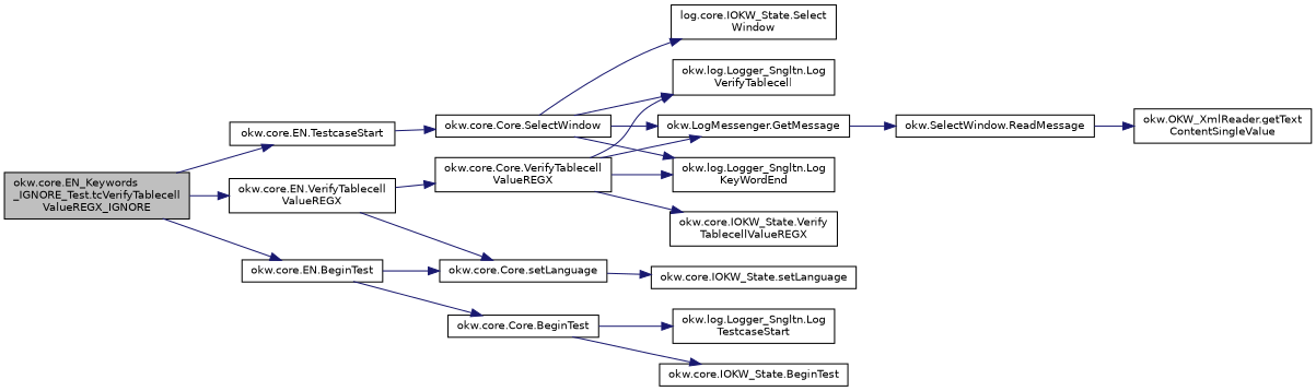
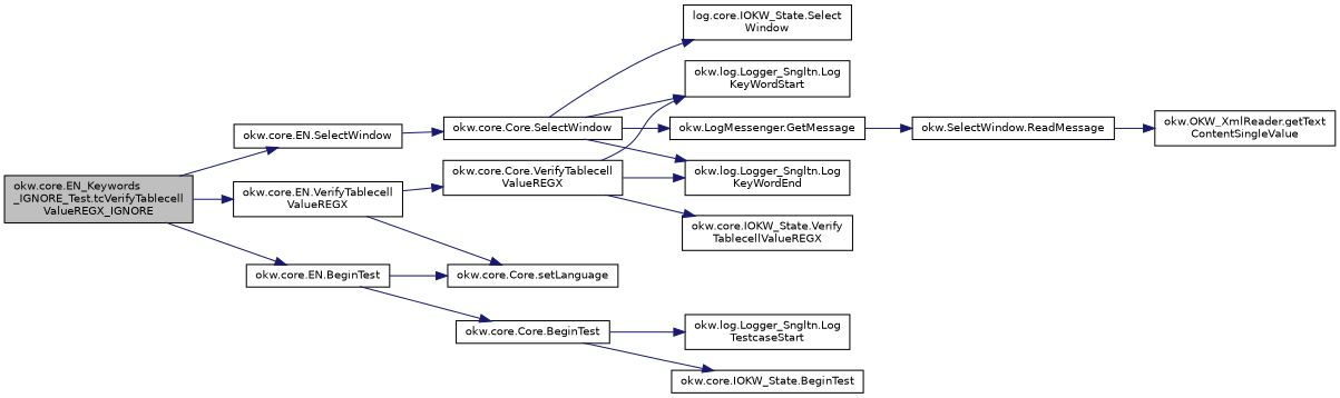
  digraph {
    rankdir=LR
    node [color=black fillcolor=white fontname=Helvetica fontsize=10 shape=record style=filled]
    edge [color=midnightblue fontname=Helvetica fontsize=10 labelfontname=Helvetica labelfontsize=10 style=solid]
    n1 [fillcolor=grey75 fontcolor=black height=0.2 label="okw.core.EN_Keywords\l_IGNORE_Test.tcVerifyTablecell\lValueREGX_IGNORE" width=0.4]
    n2 [height=0.2 label="okw.core.EN.BeginTest" width=0.4]
-   n3 [height=0.2 label="okw.core.EN.TestcaseStart" width=0.4]
+   n3 [height=0.2 label="okw.core.EN.SelectWindow" width=0.4]
    n4 [height=0.2 label="okw.core.EN.VerifyTablecell\lValueREGX" width=0.4]
    n5 [height=0.2 label="okw.core.Core.setLanguage" width=0.4]
    n6 [height=0.2 label="okw.core.Core.BeginTest" width=0.4]
    n7 [height=0.2 label="okw.core.Core.SelectWindow" width=0.4]
    n8 [height=0.2 label="okw.core.Core.VerifyTablecell\lValueREGX" width=0.4]
-   n9 [height=0.2 label="okw.core.IOKW_State.setLanguage" width=0.4]
    n10 [height=0.2 label="okw.log.Logger_Sngltn.Log\lTestcaseStart" width=0.4]
    n11 [height=0.2 label="okw.core.IOKW_State.BeginTest" width=0.4]
-   n12 [height=0.2 label="okw.log.Logger_Sngltn.Log\lVerifyTablecell" width=0.4]
+   n12 [height=0.2 label="okw.log.Logger_Sngltn.Log\lKeyWordStart" width=0.4]
    n13 [height=0.2 label="okw.LogMessenger.GetMessage" width=0.4]
    n14 [height=0.2 label="log.core.IOKW_State.Select\lWindow" width=0.4]
    n15 [height=0.2 label="okw.log.Logger_Sngltn.Log\lKeyWordEnd" width=0.4]
    n16 [height=0.2 label="okw.SelectWindow.ReadMessage" width=0.4]
    n17 [height=0.2 label="okw.OKW_XmlReader.getText\lContentSingleValue" width=0.4]
    n18 [height=0.2 label="okw.core.IOKW_State.Verify\lTablecellValueREGX" width=0.4]
    n1 -> n2
    n1 -> n3
    n1 -> n4
    n2 -> n5
    n2 -> n6
    n3 -> n7
    n4 -> n5
    n4 -> n8
-   n5 -> n9
    n6 -> n10
    n6 -> n11
    n7 -> n12
    n7 -> n13
    n7 -> n14
    n7 -> n15
    n8 -> n12
-   n8 -> n13
    n8 -> n15
    n8 -> n18
    n13 -> n16
    n16 -> n17
  }
